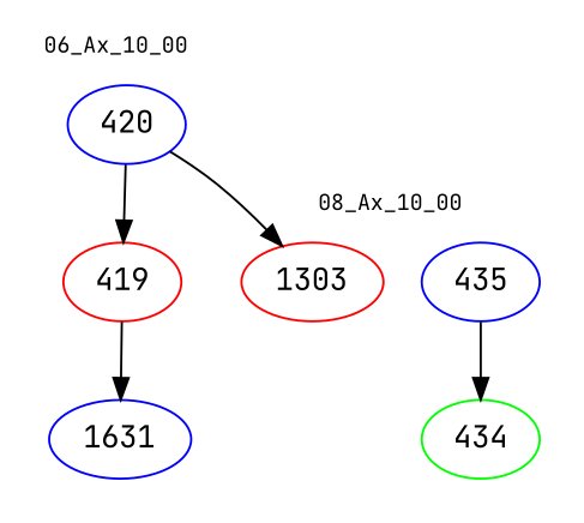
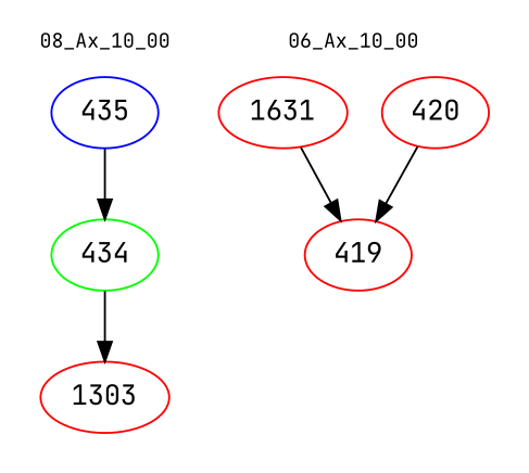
  digraph {
    fontname="JetBrains Mono"
    node [color=red fontname="JetBrains Mono"]
    edge [color=black fontname="JetBrains Mono"]
    n1 [color=blue label=435]
    n2 [color=green label=434]
    n3 [label=1303]
-   n4 [color=blue label=420]
+   n4 [label=420]
    n5 [label=419]
-   n6 [color=blue label=1631]
+   n6 [label=1631]
    subgraph cluster_1 {
      color=white
      fontsize=10
      label="08_Ax_10_00"
      n1
      n2
      n3
    }
    subgraph cluster_2 {
      color=white
      fontsize=10
      label="06_Ax_10_00"
      n4
      n5
      n6
    }
    n1 -> n2
-   n4 -> n3
+   n2 -> n3
    n4 -> n5
-   n5 -> n6
+   n6 -> n5
  }
